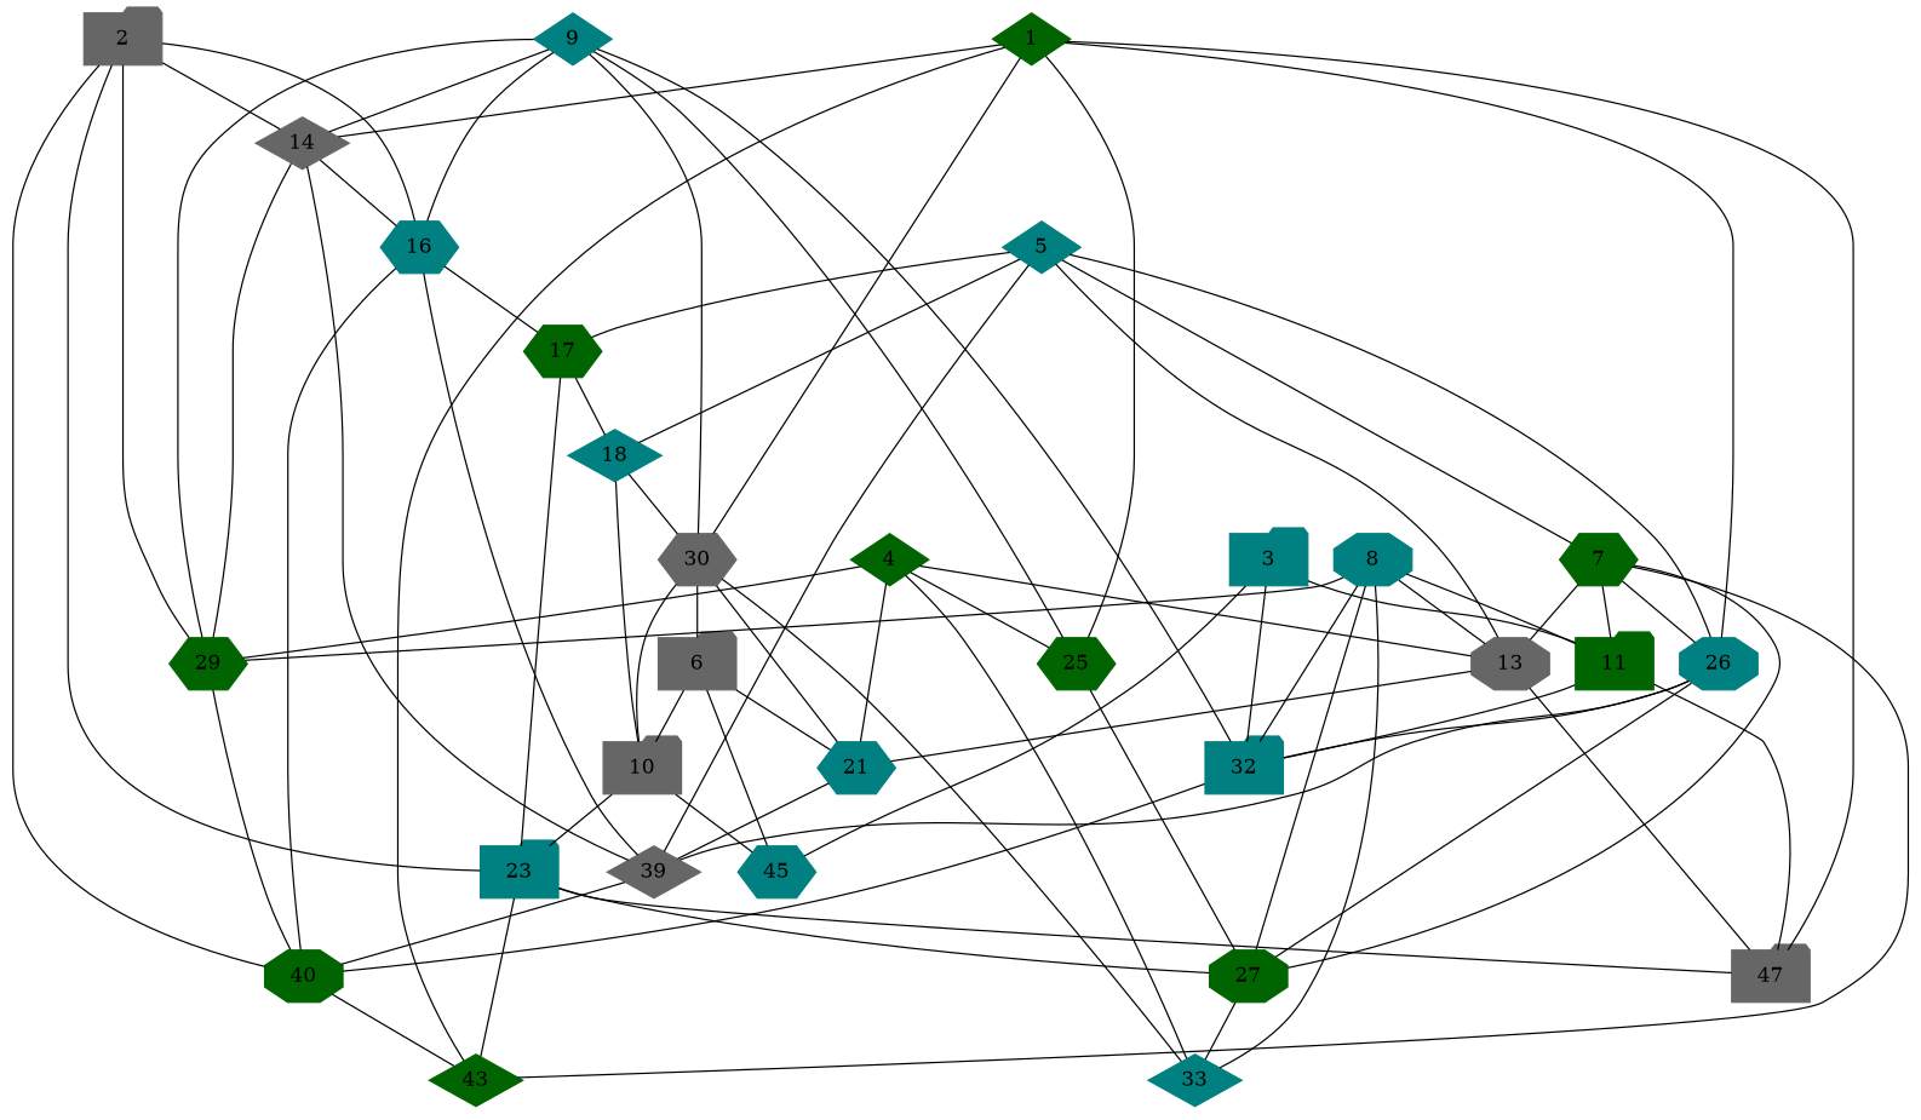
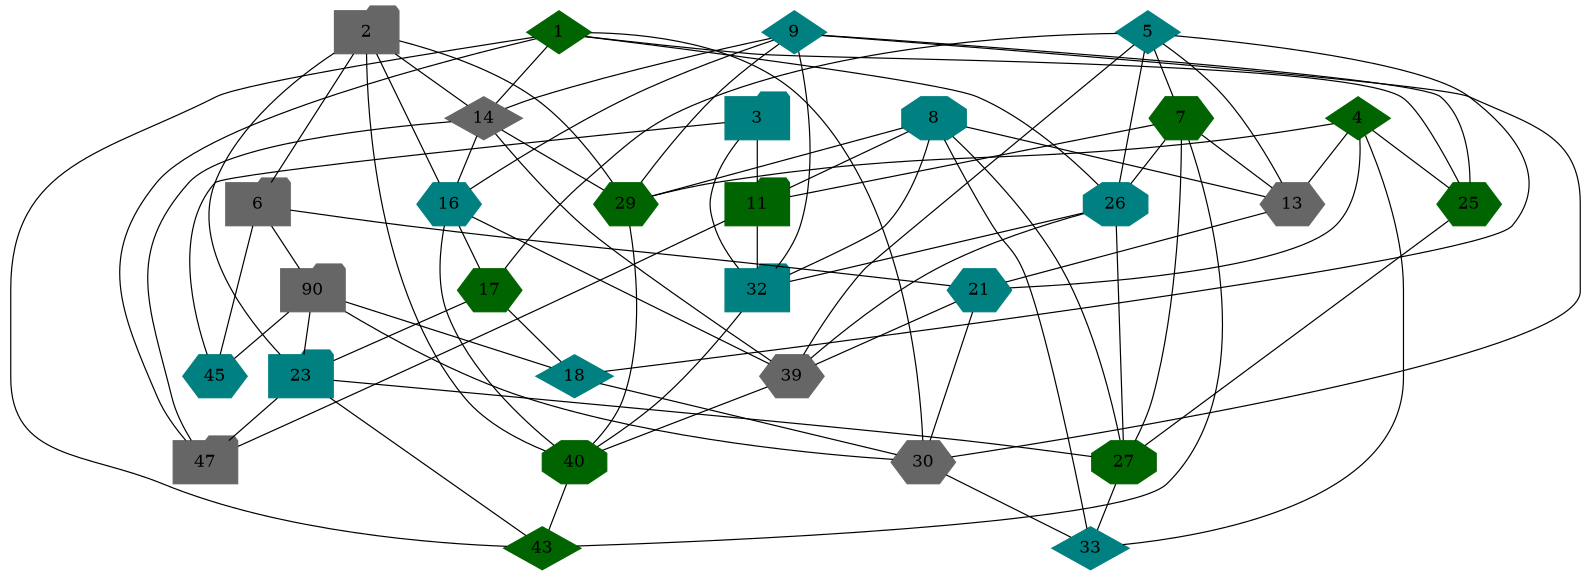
  graph {
    node [color=teal shape=diamond style=filled]
    1 [color=darkgreen super="+35"]
    14 [color=gray40 super="+22"]
    25 [color=darkgreen shape=hexagon]
    26 [shape=octagon super="+46"]
    30 [color=gray40 shape=hexagon super="+36"]
    43 [color=darkgreen]
    47 [color=gray40 shape=folder]
    16 [shape=hexagon super="+49"]
    29 [color=darkgreen shape=hexagon super="+31"]
-   39 [color=gray40 super="+42"]
+   39 [color=gray40 shape=hexagon super="+42"]
    27 [color=darkgreen shape=octagon super="+50"]
    32 [shape=folder super="+41"]
    33
    2 [color=gray40 shape=folder super="+15"]
    6 [color=gray40 shape=folder super="+20"]
    23 [shape=folder super="+37"]
    40 [color=darkgreen shape=octagon super="+48"]
    45 [shape=hexagon]
    21 [shape=hexagon super="+34"]
-   10 [color=gray40 shape=folder super="+12"]
+   10 [color=gray40 shape=folder super="+12" label=90]
    17 [color=darkgreen shape=hexagon]
    11 [color=darkgreen shape=folder super="+44"]
    3 [shape=folder]
    4 [color=darkgreen super="+38"]
-   13 [color=gray40 shape=octagon super="+28"]
+   13 [color=gray40 shape=hexagon super="+28"]
    5 [super="+52"]
    7 [color=darkgreen shape=hexagon super="+24"]
    18
    8 [shape=octagon super="+51"]
    9 [super="+19"]
    1 -- 14
    1 -- 25
    1 -- 26
    1 -- 30
    1 -- 43
    1 -- 47
    14 -- 16
    14 -- 29
    14 -- 39
    25 -- 27
    26 -- 39
    26 -- 27
    26 -- 32
    30 -- 33
    16 -- 39
    16 -- 40
    16 -- 17
    29 -- 40
    39 -- 40
    27 -- 33
    32 -- 40
    2 -- 14
    2 -- 16
    2 -- 29
-   30 -- 6 [weight=2]
+   2 -- 6 [weight=2]
    2 -- 23
    2 -- 40
    6 -- 45 [weight=2]
    6 -- 21
    6 -- 10
    23 -- 43
    23 -- 47
    23 -- 27
    40 -- 43
    21 -- 30
    21 -- 39
    10 -- 30
    10 -- 23
    10 -- 45
    10 -- 18
    17 -- 23
    17 -- 18
    11 -- 47
    11 -- 32
    3 -- 32
    3 -- 45
    3 -- 11 [weight=2]
    4 -- 25
    4 -- 29
    4 -- 33
    4 -- 21 [weight=2]
    4 -- 13
-   13 -- 47
+   14 -- 47
    13 -- 21
    5 -- 26
    5 -- 39
    5 -- 17
    5 -- 13
    5 -- 7
    5 -- 18
    7 -- 26
    7 -- 43
    7 -- 27
    7 -- 11
    7 -- 13
    18 -- 30
    8 -- 29
    8 -- 27
    8 -- 32
    8 -- 33
    8 -- 11
    8 -- 13
    9 -- 14
    9 -- 25
    9 -- 30
    9 -- 16
    9 -- 29
    9 -- 32
  }
